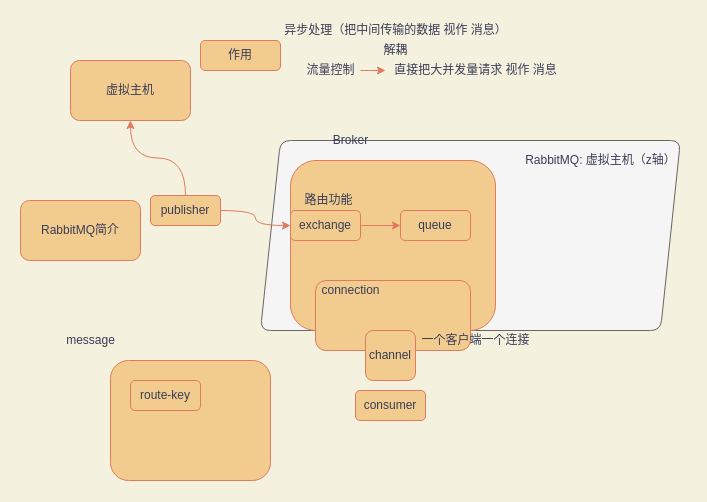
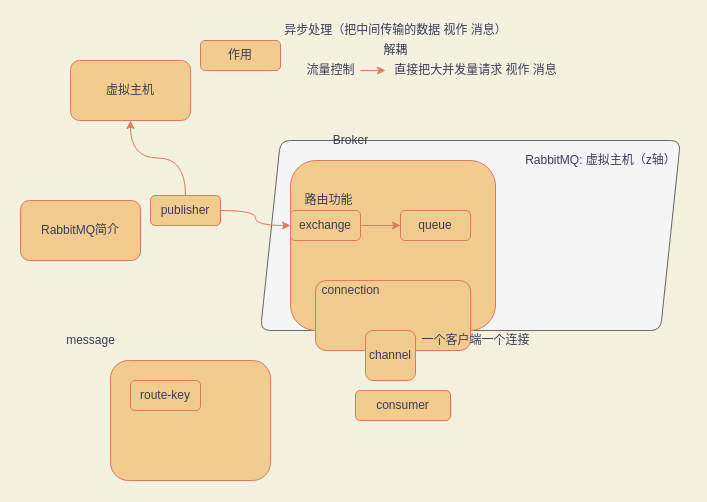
  <mxCell id="0" />
  <mxCell id="1" parent="0" />
  <mxCell id="2" value="虚拟主机(" style="shape=parallelogram;perimeter=parallelogramPerimeter;whiteSpace=wrap;html=1;fixedSize=1;rounded=1;sketch=0;strokeColor=#666666;fillColor=#f5f5f5;fontColor=#333333;" vertex="1" parent="1"><mxGeometry x="260" y="140" width="420" height="190" as="geometry" /></mxCell>
  <mxCell id="3" value="" style="whiteSpace=wrap;html=1;fillColor=#F2CC8F;strokeColor=#E07A5F;fontColor=#393C56;rounded=1;" vertex="1" parent="1"><mxGeometry x="290" y="160" width="205" height="170" as="geometry" /></mxCell>
  <mxCell id="4" value="" style="whiteSpace=wrap;html=1;fillColor=#F2CC8F;strokeColor=#E07A5F;fontColor=#393C56;rounded=1;" vertex="1" parent="1"><mxGeometry x="315" y="280" width="155" height="70" as="geometry" /></mxCell>
  <mxCell id="5" value="虚拟主机" style="whiteSpace=wrap;html=1;fillColor=#F2CC8F;strokeColor=#E07A5F;fontColor=#393C56;rounded=1;" vertex="1" parent="1"><mxGeometry x="70" y="60" width="120" height="60" as="geometry" /></mxCell>
  <mxCell id="6" value="作用" style="whiteSpace=wrap;html=1;fillColor=#F2CC8F;strokeColor=#E07A5F;fontColor=#393C56;rounded=1;" vertex="1" parent="1"><mxGeometry x="200" y="40" width="80" height="30" as="geometry" /></mxCell>
  <mxCell id="7" value="异步处理（把中间传输的数据 视作 消息）" style="text;html=1;align=center;verticalAlign=middle;resizable=0;points=[];autosize=1;fontColor=#393C56;" vertex="1" parent="1"><mxGeometry x="275" y="20" width="240" height="20" as="geometry" /></mxCell>
  <mxCell id="8" value="解耦" style="text;html=1;align=center;verticalAlign=middle;resizable=0;points=[];autosize=1;fontColor=#393C56;" vertex="1" parent="1"><mxGeometry x="375" y="40" width="40" height="20" as="geometry" /></mxCell>
  <mxCell id="9" value="" style="edgeStyle=orthogonalEdgeStyle;curved=1;rounded=1;sketch=0;orthogonalLoop=1;jettySize=auto;html=1;strokeColor=#E07A5F;fillColor=#F2CC8F;fontColor=#393C56;" edge="1" parent="1" source="10" target="11"><mxGeometry relative="1" as="geometry" /></mxCell>
  <mxCell id="10" value="流量控制" style="text;html=1;align=center;verticalAlign=middle;resizable=0;points=[];autosize=1;fontColor=#393C56;" vertex="1" parent="1"><mxGeometry x="300" y="60" width="60" height="20" as="geometry" /></mxCell>
  <mxCell id="11" value="直接把大并发量请求 视作 消息" style="text;html=1;align=center;verticalAlign=middle;resizable=0;points=[];autosize=1;fontColor=#393C56;" vertex="1" parent="1"><mxGeometry x="385" y="60" width="180" height="20" as="geometry" /></mxCell>
  <mxCell id="12" value="RabbitMQ简介" style="whiteSpace=wrap;html=1;fillColor=#F2CC8F;strokeColor=#E07A5F;fontColor=#393C56;rounded=1;" vertex="1" parent="1"><mxGeometry x="20" y="200" width="120" height="60" as="geometry" /></mxCell>
  <mxCell id="13" value="" style="edgeStyle=orthogonalEdgeStyle;curved=1;rounded=1;sketch=0;orthogonalLoop=1;jettySize=auto;html=1;strokeColor=#E07A5F;fillColor=#F2CC8F;fontColor=#393C56;" edge="1" parent="1" source="15" target="17"><mxGeometry relative="1" as="geometry" /></mxCell>
  <mxCell id="14" value="" style="edgeStyle=orthogonalEdgeStyle;curved=1;rounded=1;sketch=0;orthogonalLoop=1;jettySize=auto;html=1;strokeColor=#E07A5F;fillColor=#F2CC8F;fontColor=#393C56;" edge="1" parent="1" source="15" target="5"><mxGeometry relative="1" as="geometry" /></mxCell>
  <mxCell id="15" value="publisher" style="whiteSpace=wrap;html=1;fillColor=#F2CC8F;strokeColor=#E07A5F;fontColor=#393C56;rounded=1;" vertex="1" parent="1"><mxGeometry x="150" y="195" width="70" height="30" as="geometry" /></mxCell>
  <mxCell id="16" value="" style="edgeStyle=orthogonalEdgeStyle;curved=1;rounded=1;sketch=0;orthogonalLoop=1;jettySize=auto;html=1;strokeColor=#E07A5F;fillColor=#F2CC8F;fontColor=#393C56;" edge="1" parent="1" source="17" target="18"><mxGeometry relative="1" as="geometry" /></mxCell>
  <mxCell id="17" value="exchange" style="whiteSpace=wrap;html=1;fillColor=#F2CC8F;strokeColor=#E07A5F;fontColor=#393C56;rounded=1;" vertex="1" parent="1"><mxGeometry x="290" y="210" width="70" height="30" as="geometry" /></mxCell>
  <mxCell id="18" value="queue" style="whiteSpace=wrap;html=1;fillColor=#F2CC8F;strokeColor=#E07A5F;fontColor=#393C56;rounded=1;" vertex="1" parent="1"><mxGeometry x="400" y="210" width="70" height="30" as="geometry" /></mxCell>
  <mxCell id="19" value="Broker" style="text;html=1;align=center;verticalAlign=middle;resizable=0;points=[];autosize=1;fontColor=#393C56;" vertex="1" parent="1"><mxGeometry x="325" y="130" width="50" height="20" as="geometry" /></mxCell>
  <mxCell id="20" value="channel" style="whiteSpace=wrap;html=1;fillColor=#F2CC8F;strokeColor=#E07A5F;fontColor=#393C56;rounded=1;" vertex="1" parent="1"><mxGeometry x="365" y="330" width="50" height="50" as="geometry" /></mxCell>
- <mxCell id="21" value="consumer" style="whiteSpace=wrap;html=1;fillColor=#F2CC8F;strokeColor=#E07A5F;fontColor=#393C56;rounded=1;" vertex="1" parent="1"><mxGeometry x="355" y="390" width="70" height="30" as="geometry" /></mxCell>
+ <mxCell id="21" value="consumer" style="whiteSpace=wrap;html=1;fillColor=#F2CC8F;strokeColor=#E07A5F;fontColor=#393C56;rounded=1;" vertex="1" parent="1"><mxGeometry x="355" y="390" width="95" height="30" as="geometry" /></mxCell>
  <mxCell id="22" value="&lt;span&gt;connection&lt;/span&gt;" style="text;html=1;align=center;verticalAlign=middle;resizable=0;points=[];autosize=1;fontColor=#393C56;" vertex="1" parent="1"><mxGeometry x="315" y="280" width="70" height="20" as="geometry" /></mxCell>
  <mxCell id="23" value="RabbitMQ: 虚拟主机（z轴）" style="text;html=1;align=center;verticalAlign=middle;resizable=0;points=[];autosize=1;fontColor=#393C56;" vertex="1" parent="1"><mxGeometry x="515" y="150" width="170" height="20" as="geometry" /></mxCell>
  <mxCell id="24" value="" style="whiteSpace=wrap;html=1;fillColor=#F2CC8F;strokeColor=#E07A5F;fontColor=#393C56;rounded=1;" vertex="1" parent="1"><mxGeometry x="110" y="360" width="160" height="120" as="geometry" /></mxCell>
  <mxCell id="25" value="&lt;span&gt;message&lt;/span&gt;" style="text;html=1;align=center;verticalAlign=middle;resizable=0;points=[];autosize=1;fontColor=#393C56;" vertex="1" parent="1"><mxGeometry x="60" y="330" width="60" height="20" as="geometry" /></mxCell>
  <mxCell id="26" value="route-key" style="whiteSpace=wrap;html=1;fillColor=#F2CC8F;strokeColor=#E07A5F;fontColor=#393C56;rounded=1;" vertex="1" parent="1"><mxGeometry x="130" y="380" width="70" height="30" as="geometry" /></mxCell>
  <mxCell id="27" value="一个客户端一个连接" style="text;html=1;align=center;verticalAlign=middle;resizable=0;points=[];autosize=1;fontColor=#393C56;" vertex="1" parent="1"><mxGeometry x="415" y="330" width="120" height="20" as="geometry" /></mxCell>
  <mxCell id="28" value="路由功能" style="text;html=1;align=center;verticalAlign=middle;resizable=0;points=[];autosize=1;fontColor=#393C56;" vertex="1" parent="1"><mxGeometry x="297.5" y="190" width="60" height="20" as="geometry" /></mxCell>
